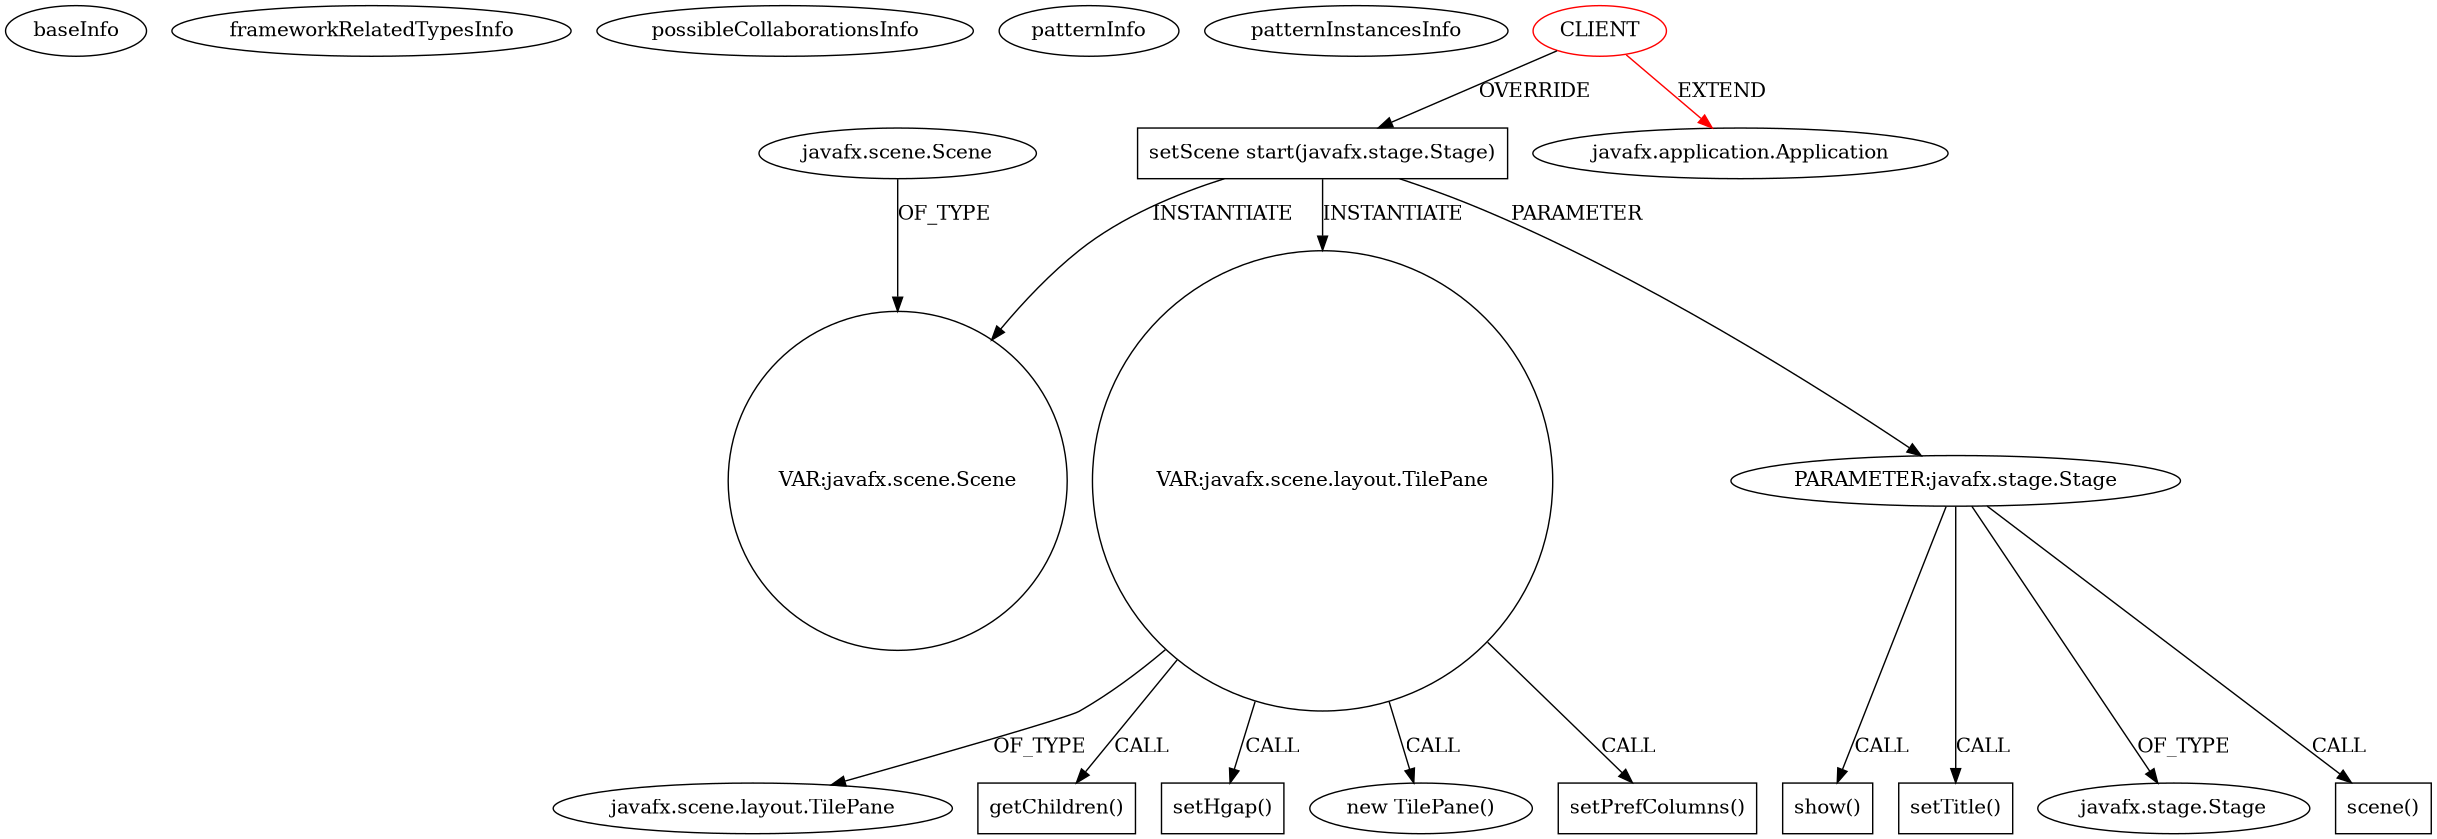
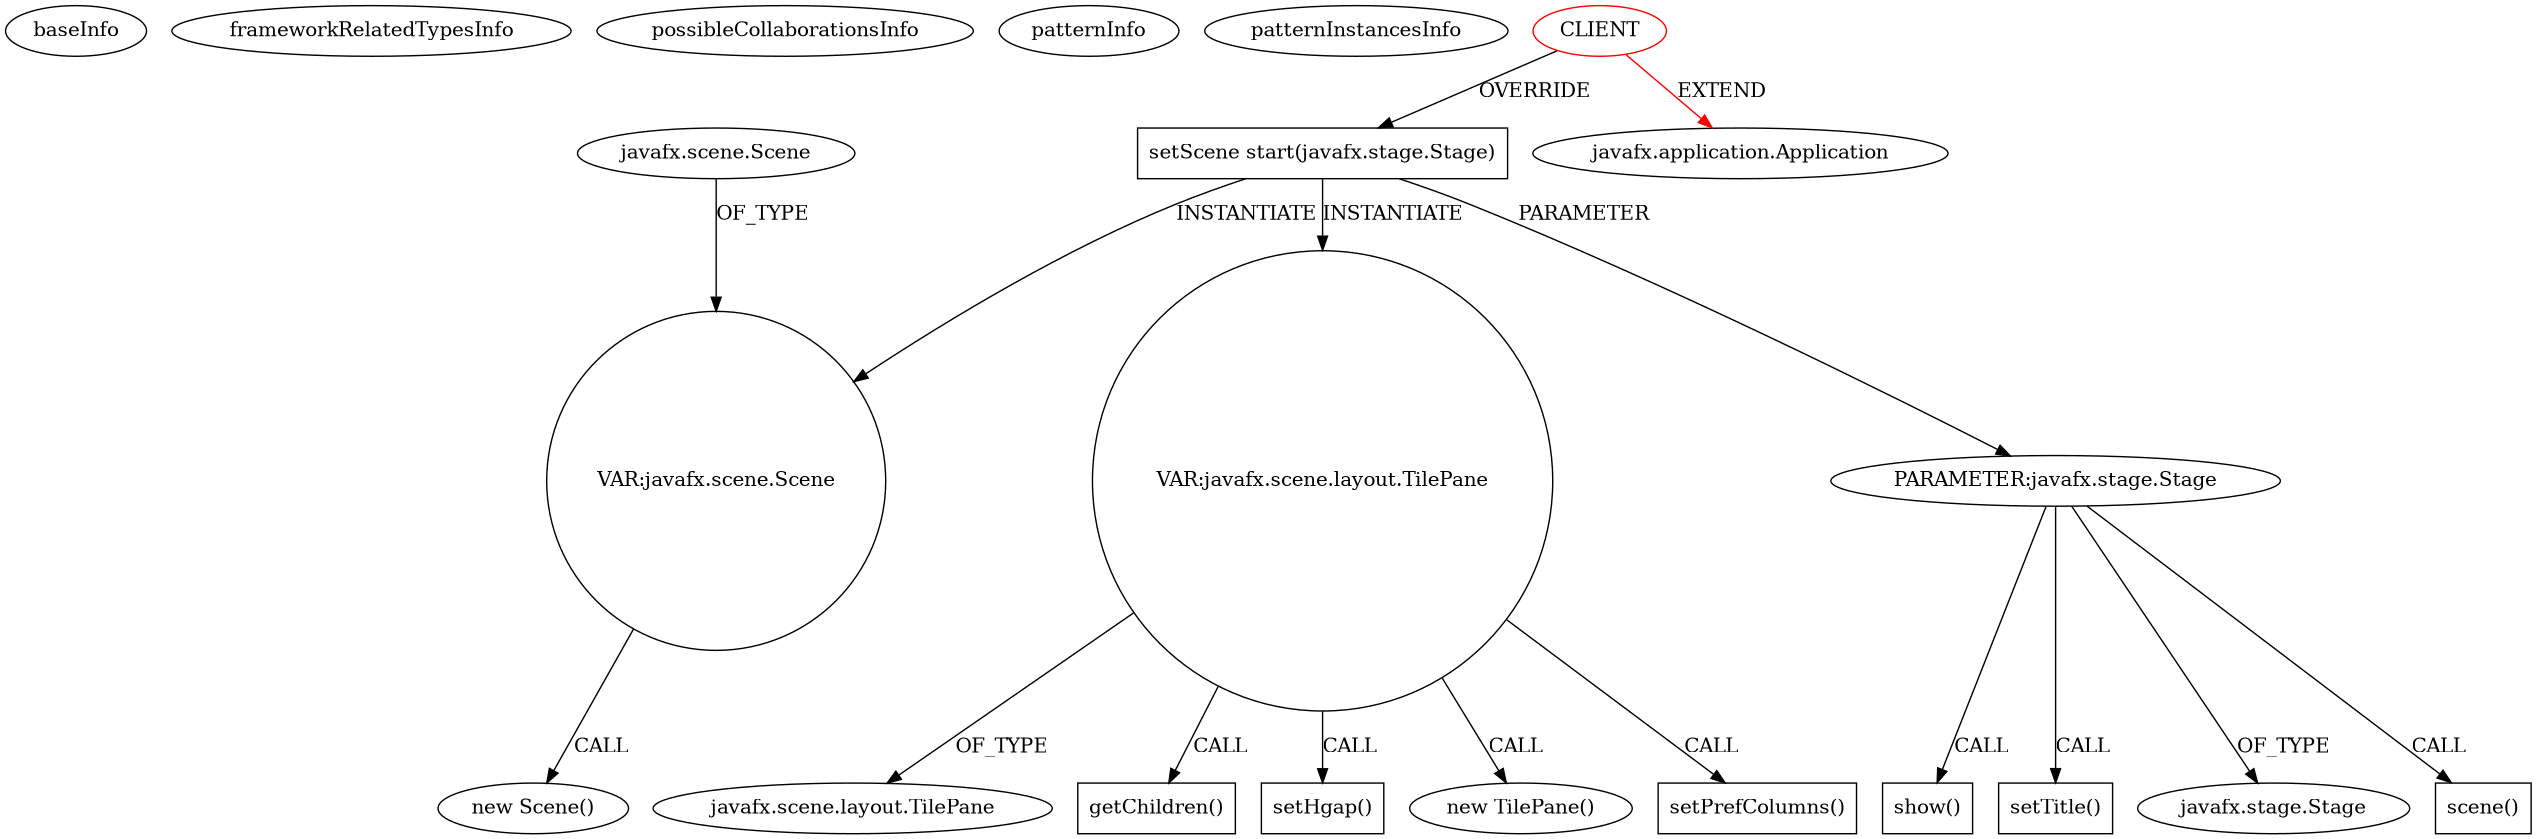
  digraph {
    node [isFrameworkType=false vertexType=INSIDE_CALL]
    baseInfo [category=pattern graphId=3542 isAnonymous=false possibleRelation=false isFrameworkType="" vertexType=""]
    frameworkRelatedTypesInfo [0="javafx.application.Application" isFrameworkType="" vertexType=""]
    possibleCollaborationsInfo [isFrameworkType="" vertexType=""]
    patternInfo [frequency=2.0 patternRootClient=0 isFrameworkType="" vertexType=""]
    patternInstancesInfo [0="adrianjarvis-ryanswordgame~/adrianjarvis-ryanswordgame/ryanswordgame-master/src/wordgame/WordGame.java~WordGame~1709" 1="stephanrauh-11PicturesUtilities~/stephanrauh-11PicturesUtilities/11PicturesUtilities-master/src/Main.java~Main~4303" isFrameworkType="" vertexType=""]
    n6 [label="javafx.scene.layout.TilePane" vertexType=FRAMEWORK_CLASS_TYPE]
    n7 [label="VAR:javafx.scene.layout.TilePane" shape=circle vertexType=VARIABLE_EXPRESION]
    n8 [label="getChildren()" shape=box]
    n9 [label="setHgap()" shape=box]
    n10 [label="new TilePane()" vertexType=CONSTRUCTOR_CALL]
    n11 [label="setPrefColumns()" shape=box]
    n12 [label="setScene start(javafx.stage.Stage)" shape=box vertexType=OVERRIDING_METHOD_DECLARATION]
    n13 [label="PARAMETER:javafx.stage.Stage" vertexType=PARAMETER_DECLARATION]
    n14 [label="VAR:javafx.scene.Scene" shape=circle vertexType=VARIABLE_EXPRESION]
    n15 [label="show()" shape=box]
    n16 [label="setTitle()" shape=box]
    n17 [label="javafx.stage.Stage" vertexType=FRAMEWORK_CLASS_TYPE]
    n18 [label="scene()" shape=box]
+   n19 [label="new Scene()" vertexType=CONSTRUCTOR_CALL]
    n20 [color=red label=CLIENT vertexType=ROOT_CLIENT_CLASS_DECLARATION]
    n21 [label="javafx.application.Application" vertexType=FRAMEWORK_CLASS_TYPE]
    n22 [label="javafx.scene.Scene" vertexType=FRAMEWORK_CLASS_TYPE]
    n7 -> n6 [label=OF_TYPE]
    n7 -> n8 [label=CALL]
    n7 -> n9 [label=CALL]
    n7 -> n10 [label=CALL]
    n7 -> n11 [label=CALL]
    n12 -> n7 [label=INSTANTIATE]
    n12 -> n13 [label=PARAMETER]
    n12 -> n14 [label=INSTANTIATE]
    n13 -> n15 [label=CALL]
    n13 -> n16 [label=CALL]
    n13 -> n17 [label=OF_TYPE]
    n13 -> n18 [label=CALL]
+   n14 -> n19 [label=CALL]
    n20 -> n12 [label=OVERRIDE]
    n20 -> n21 [color=red label=EXTEND]
    n22 -> n14 [label=OF_TYPE]
  }
